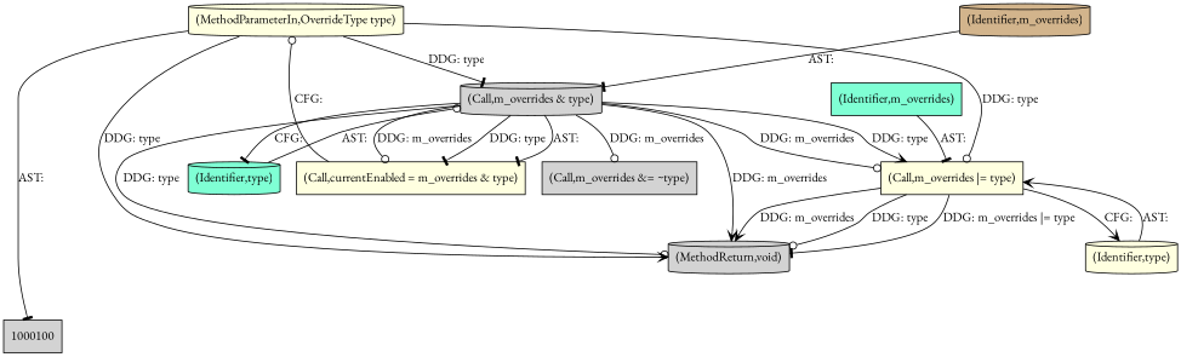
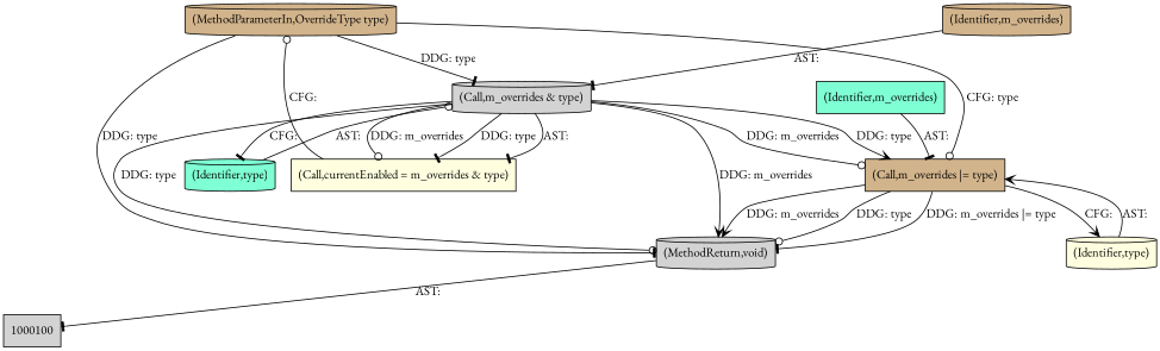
  digraph {
    fontname="EB Garamond"
    node [fillcolor=lightgrey fontname="EB Garamond" shape=cylinder style=filled]
    edge [arrowhead=tee fontname="EB Garamond"]
-   n1 [fillcolor=lightyellow label="(Call,m_overrides |= type)" shape=box]
+   n1 [fillcolor=tan label="(Call,m_overrides |= type)" shape=box]
    n2 [label="(MethodReturn,void)"]
    n3 [fillcolor=lightyellow label="(Identifier,type)"]
    n4 [label="(Call,m_overrides & type)"]
    n5 [fillcolor=lightyellow label="(Call,currentEnabled = m_overrides & type)" shape=box]
    n6 [fillcolor=aquamarine label="(Identifier,type)"]
-   n7 [label="(Call,m_overrides &= ~type)" shape=box]
-   n8 [fillcolor=lightyellow label="(MethodParameterIn,OverrideType type)"]
+   n8 [fillcolor=tan label="(MethodParameterIn,OverrideType type)"]
    1000100 [shape=box]
    n10 [fillcolor=aquamarine label="(Identifier,m_overrides)" shape=box]
    n11 [fillcolor=tan label="(Identifier,m_overrides)"]
    n1 -> n2 [label="DDG: m_overrides |= type"]
    n1 -> n2 [arrowhead=vee label="DDG: m_overrides"]
    n1 -> n2 [arrowhead=odot label="DDG: type"]
    n1 -> n3 [arrowhead=vee label="CFG: "]
    n3 -> n1 [arrowhead=vee label="AST: "]
    n4 -> n1 [arrowhead=odot label="DDG: m_overrides"]
    n4 -> n1 [arrowhead=vee label="DDG: type"]
    n4 -> n2 [arrowhead=vee label="DDG: m_overrides"]
    n4 -> n2 [arrowhead=odot label="DDG: type"]
    n4 -> n5 [label="AST: "]
    n4 -> n5 [arrowhead=odot label="DDG: m_overrides"]
    n4 -> n5 [label="DDG: type"]
    n4 -> n6 [label="CFG: "]
-   n4 -> n7 [arrowhead=odot label="DDG: m_overrides"]
    n5 -> n8 [arrowhead=odot label="CFG: "]
    n6 -> n4 [arrowhead=odot label="AST: "]
-   n8 -> n1 [arrowhead=odot label="DDG: type"]
-   n8 -> n2 [arrowhead=vee label="DDG: type"]
+   n8 -> n1 [arrowhead=odot label="CFG: type"]
+   n8 -> n2 [label="DDG: type"]
    n8 -> n4 [label="DDG: type"]
-   n8 -> 1000100 [label="AST: "]
+   n2 -> 1000100 [label="AST: "]
    n10 -> n1 [label="AST: "]
    n11 -> n4 [label="AST: "]
  }
